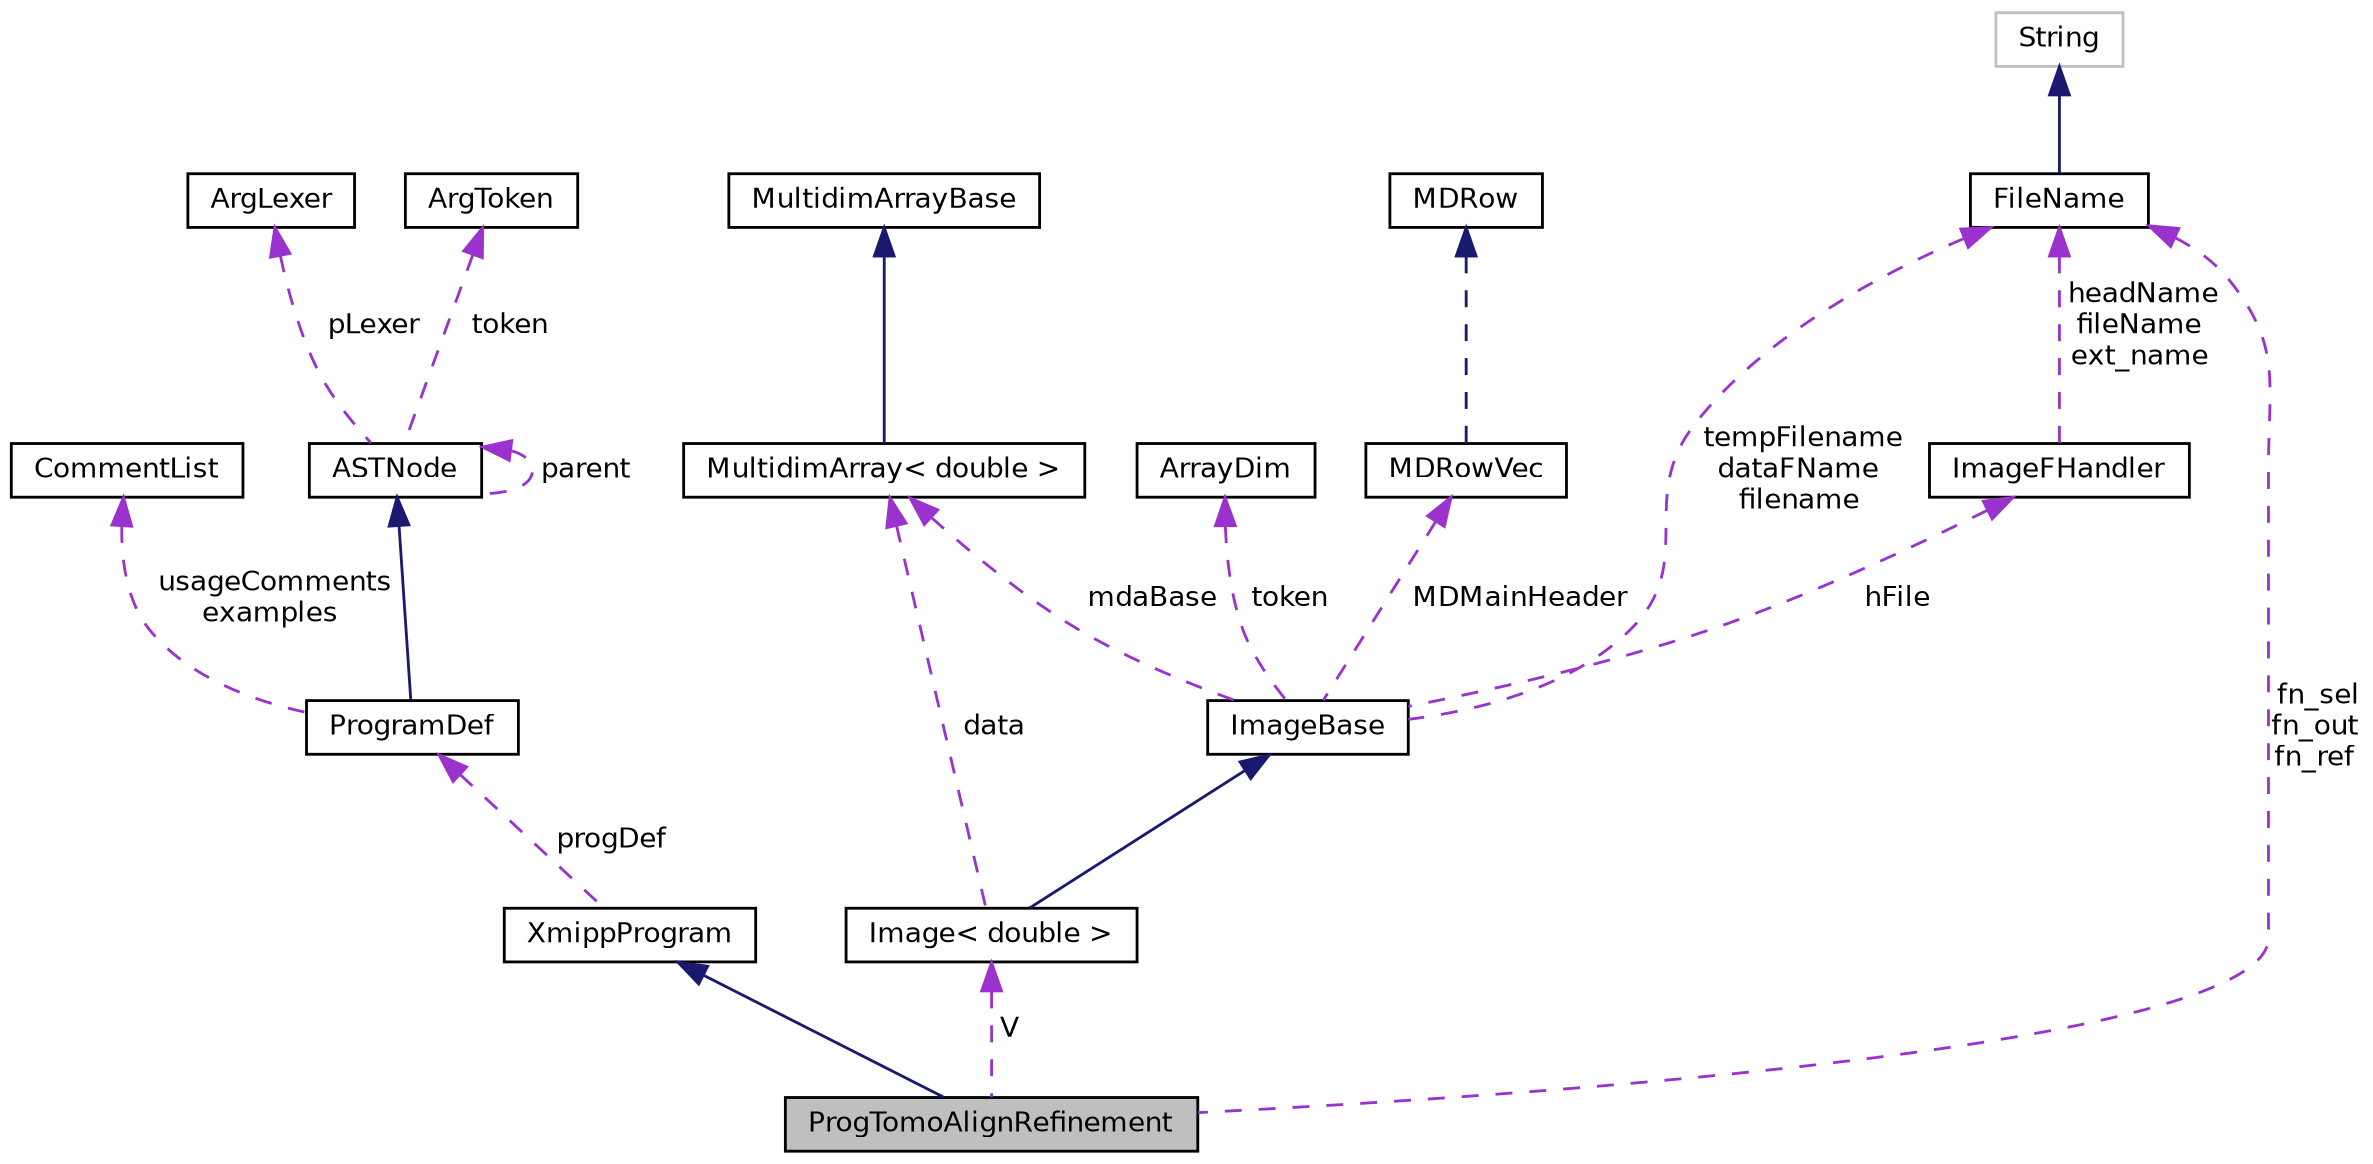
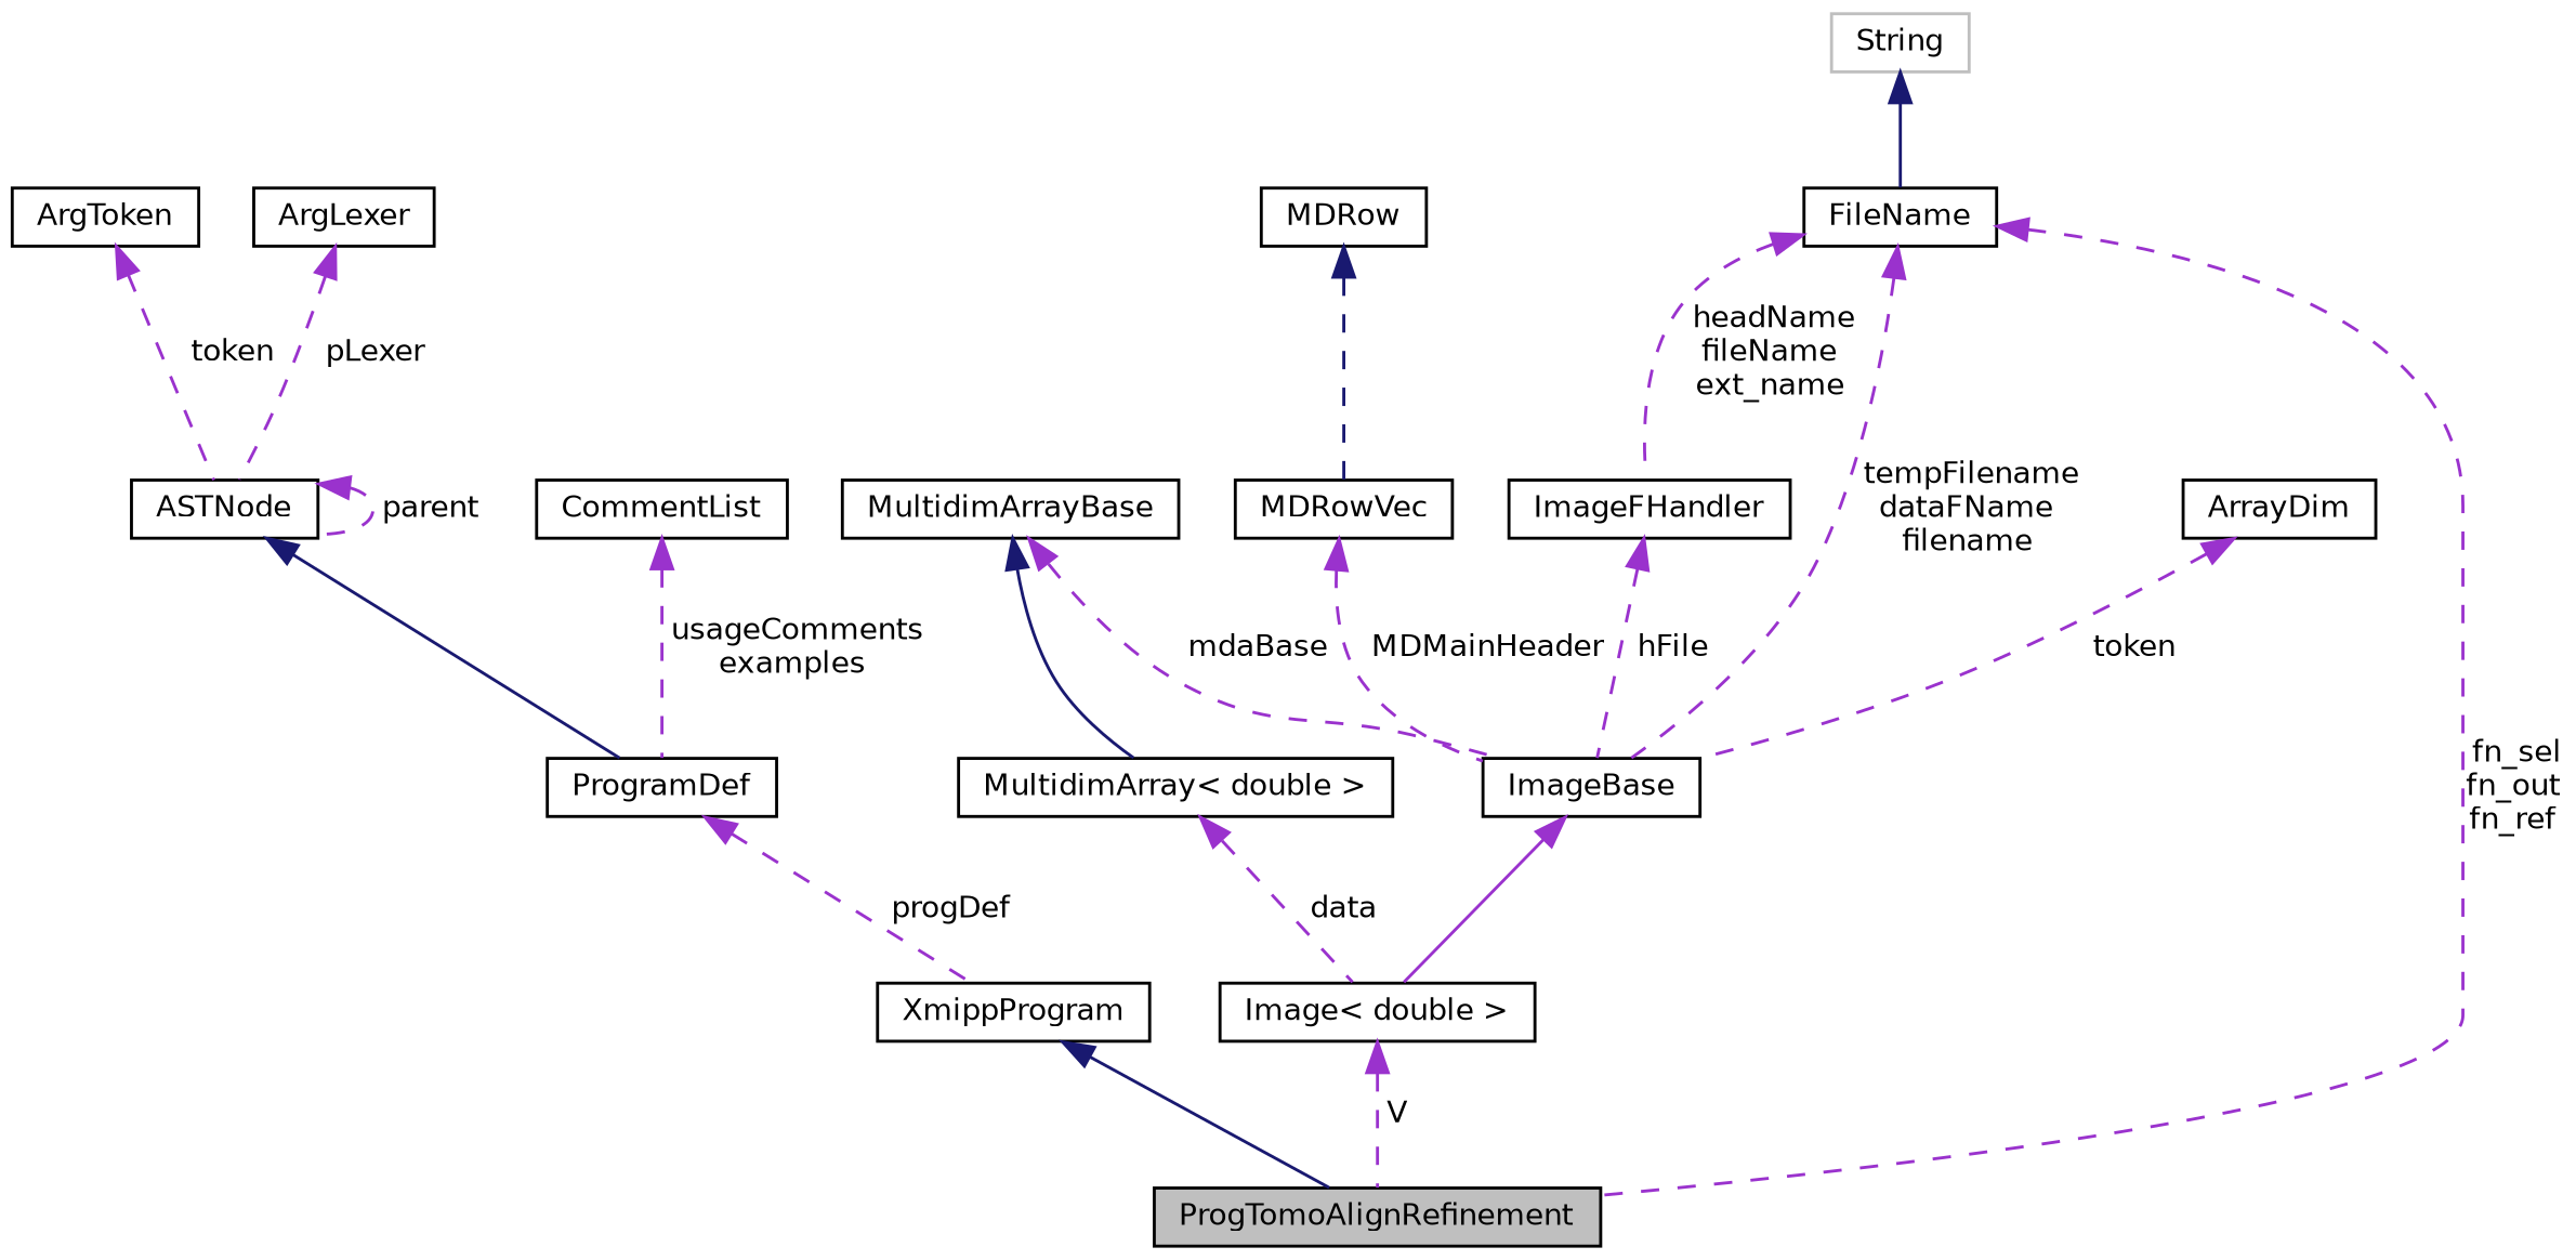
  digraph {
    node [color=black fillcolor=white fontname=Helvetica fontsize=10 shape=record style=filled]
    edge [color=darkorchid3 dir=back fontname=Helvetica fontsize=10 labelfontname=Helvetica labelfontsize=10 style=dashed]
    n1 [fillcolor=grey75 fontcolor=black height=0.2 label=ProgTomoAlignRefinement width=0.4]
    n2 [height=0.2 label=XmippProgram width=0.4]
    n3 [height=0.2 label=ProgramDef width=0.4]
    n4 [height=0.2 label=ASTNode width=0.4]
    n5 [height=0.2 label=ArgToken width=0.4]
    n6 [height=0.2 label=ArgLexer width=0.4]
    n7 [height=0.2 label=CommentList width=0.4]
    n8 [height=0.2 label="Image\< double \>" width=0.4]
    n9 [height=0.2 label=ImageBase width=0.4]
    n10 [height=0.2 label=MultidimArrayBase width=0.4]
    n11 [height=0.2 label="MultidimArray\< double \>" width=0.4]
    n12 [height=0.2 label=MDRowVec width=0.4]
    n13 [height=0.2 label=MDRow width=0.4]
    n14 [height=0.2 label=ImageFHandler width=0.4]
    n15 [height=0.2 label=FileName width=0.4]
    n16 [color=grey75 height=0.2 label=String width=0.4]
    n17 [height=0.2 label=ArrayDim width=0.4]
    n2 -> n1 [color=midnightblue style=solid]
    n3 -> n2 [label=" progDef"]
    n4 -> n3 [color=midnightblue style=solid]
    n4 -> n4 [label=" parent"]
    n5 -> n4 [label=" token"]
    n6 -> n4 [label=" pLexer"]
    n7 -> n3 [label=" usageComments\nexamples"]
    n8 -> n1 [label=" V"]
-   n9 -> n8 [color=midnightblue style=solid]
-   n11 -> n9 [label=" mdaBase"]
+   n9 -> n8 [style=solid]
+   n10 -> n9 [label=" mdaBase"]
    n10 -> n11 [color=midnightblue style=solid]
    n11 -> n8 [label=" data"]
    n12 -> n9 [label=" MDMainHeader"]
    n13 -> n12 [color=midnightblue]
    n14 -> n9 [label=" hFile"]
    n15 -> n1 [label=" fn_sel\nfn_out\nfn_ref"]
    n15 -> n9 [label=" tempFilename\ndataFName\nfilename"]
    n15 -> n14 [label=" headName\nfileName\next_name"]
    n16 -> n15 [color=midnightblue style=solid]
    n17 -> n9 [label=" token"]
  }
